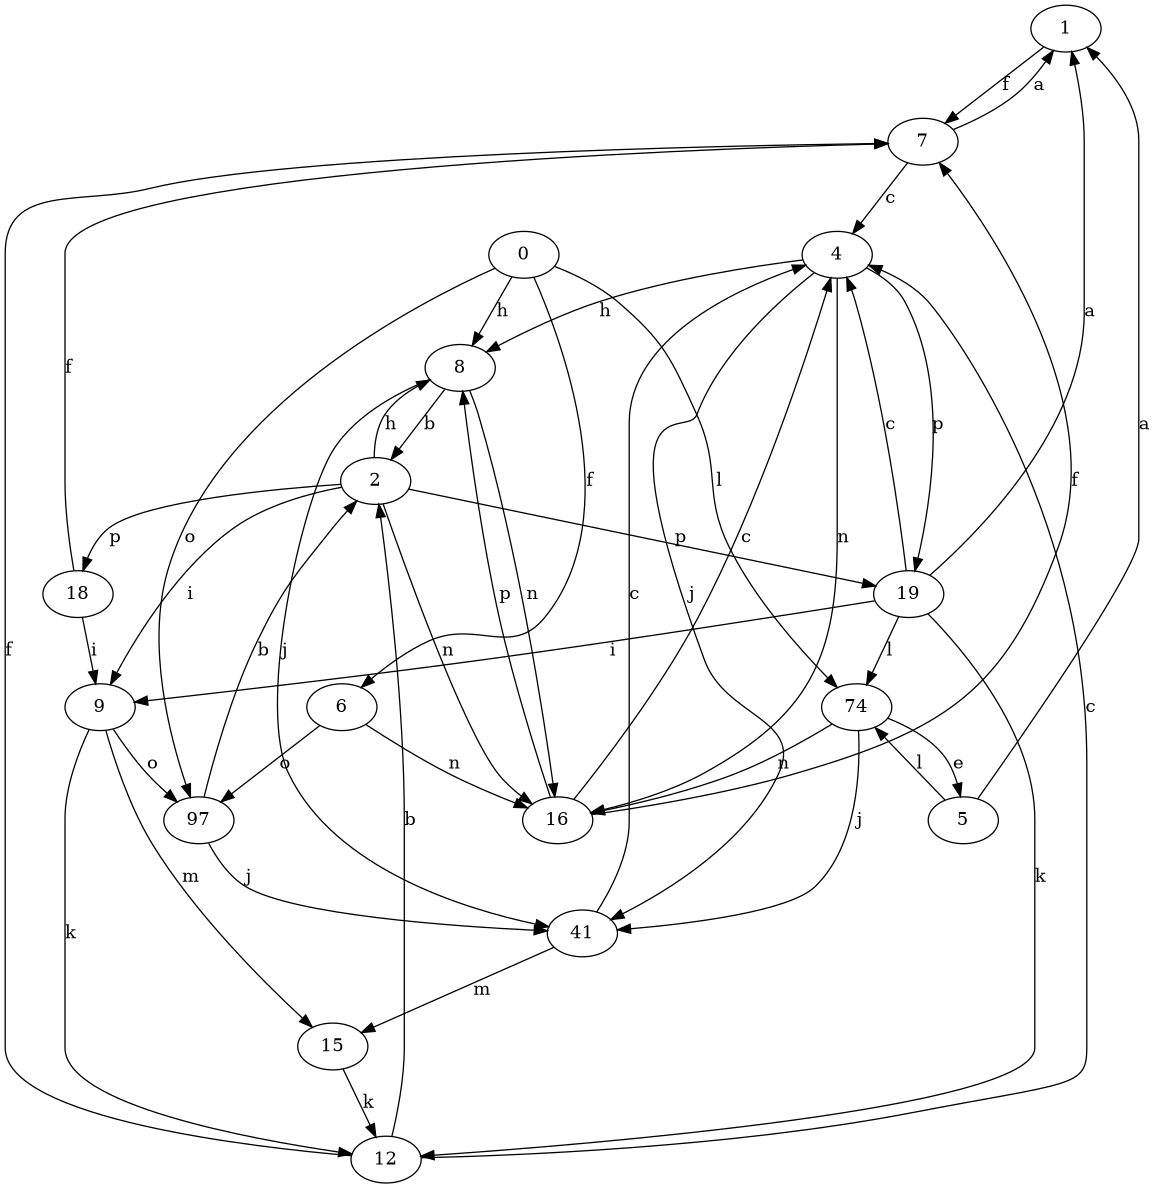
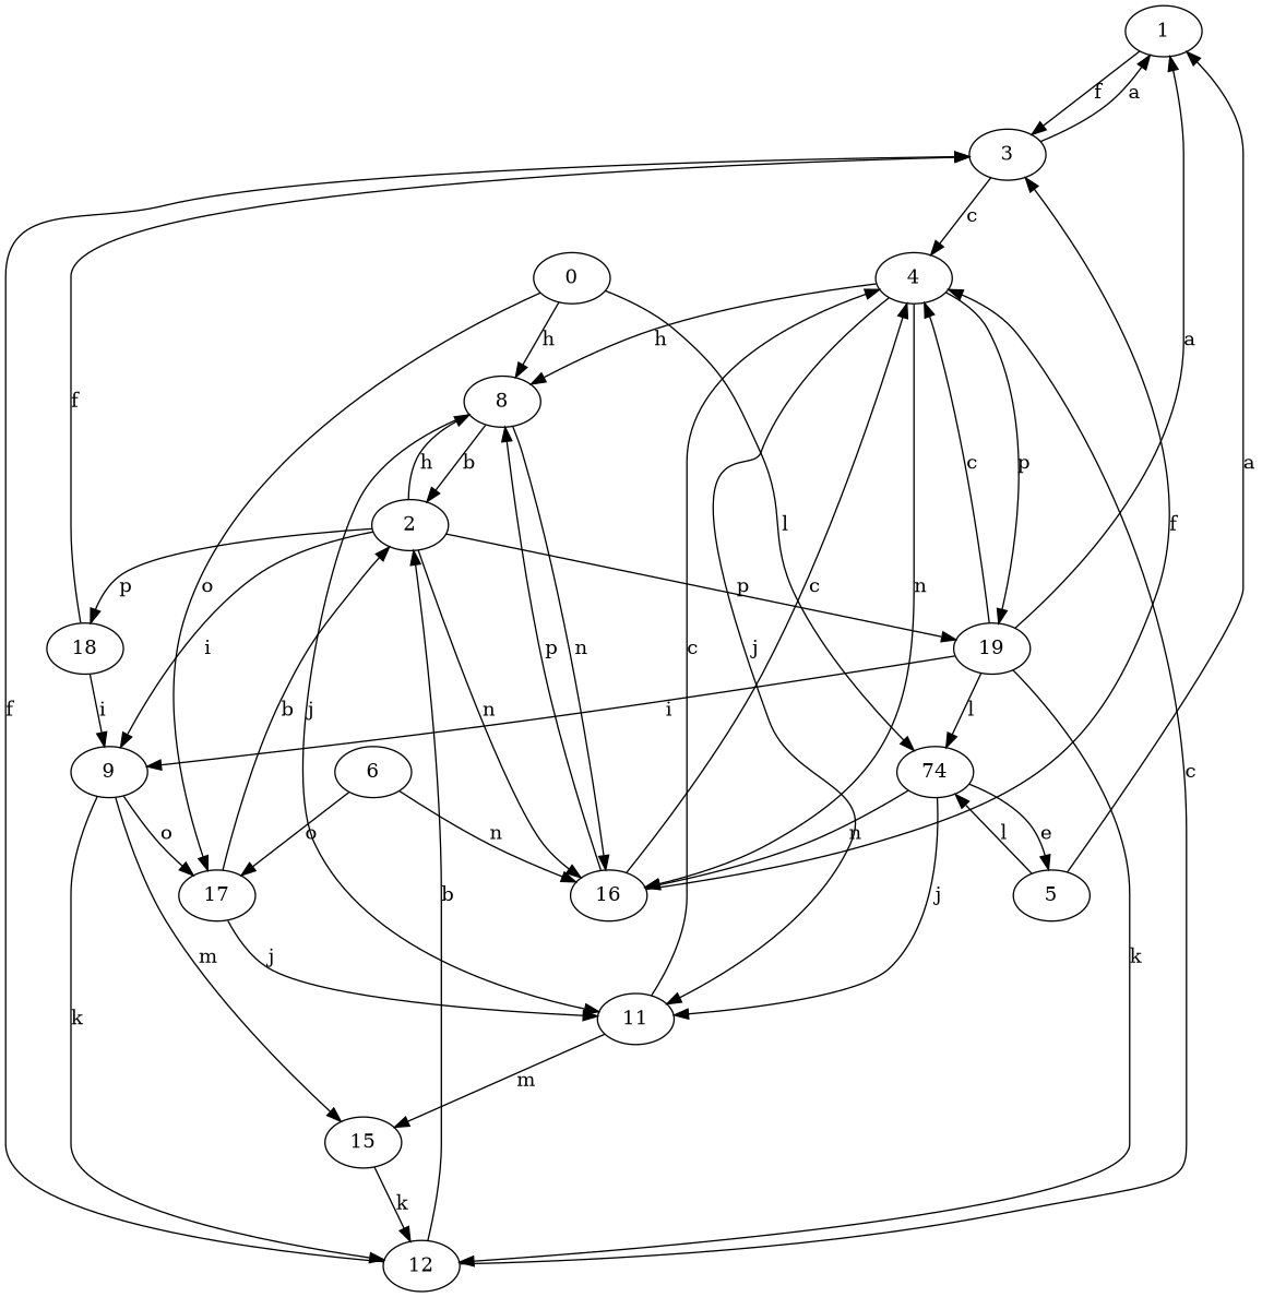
  strict digraph {
    1
-   7
+   7 [label=3]
    4
    2
    8
    9
    16
    18
    19
-   11 [label=41]
-   17 [label=97]
+   11
+   17
    12
    15
    n14 [label=74]
    5
    6
    0
    1 -> 7 [label=f]
    7 -> 1 [label=a]
    7 -> 4 [label=c]
    4 -> 8 [label=h]
    4 -> 16 [label=n]
    4 -> 19 [label=p]
    4 -> 11 [label=j]
    2 -> 8 [label=h]
    2 -> 9 [label=i]
    2 -> 16 [label=n]
    2 -> 18 [label=p]
    2 -> 19 [label=p]
    8 -> 2 [label=b]
    8 -> 16 [label=n]
    8 -> 11 [label=j]
    9 -> 17 [label=o]
    9 -> 12 [label=k]
    9 -> 15 [label=m]
    16 -> 7 [label=f]
    16 -> 4 [label=c]
    16 -> 8 [label=p]
    18 -> 7 [label=f]
    18 -> 9 [label=i]
    19 -> 1 [label=a]
    19 -> 4 [label=c]
    19 -> 9 [label=i]
    19 -> 12 [label=k]
    19 -> n14 [label=l]
    11 -> 4 [label=c]
    11 -> 15 [label=m]
    17 -> 2 [label=b]
    17 -> 11 [label=j]
    12 -> 7 [label=f]
    12 -> 4 [label=c]
    12 -> 2 [label=b]
    15 -> 12 [label=k]
    n14 -> 16 [label=n]
    n14 -> 11 [label=j]
    n14 -> 5 [label=e]
    5 -> 1 [label=a]
    5 -> n14 [label=l]
    6 -> 16 [label=n]
    6 -> 17 [label=o]
    0 -> 8 [label=h]
    0 -> 17 [label=o]
    0 -> n14 [label=l]
-   0 -> 6 [label=f]
  }
